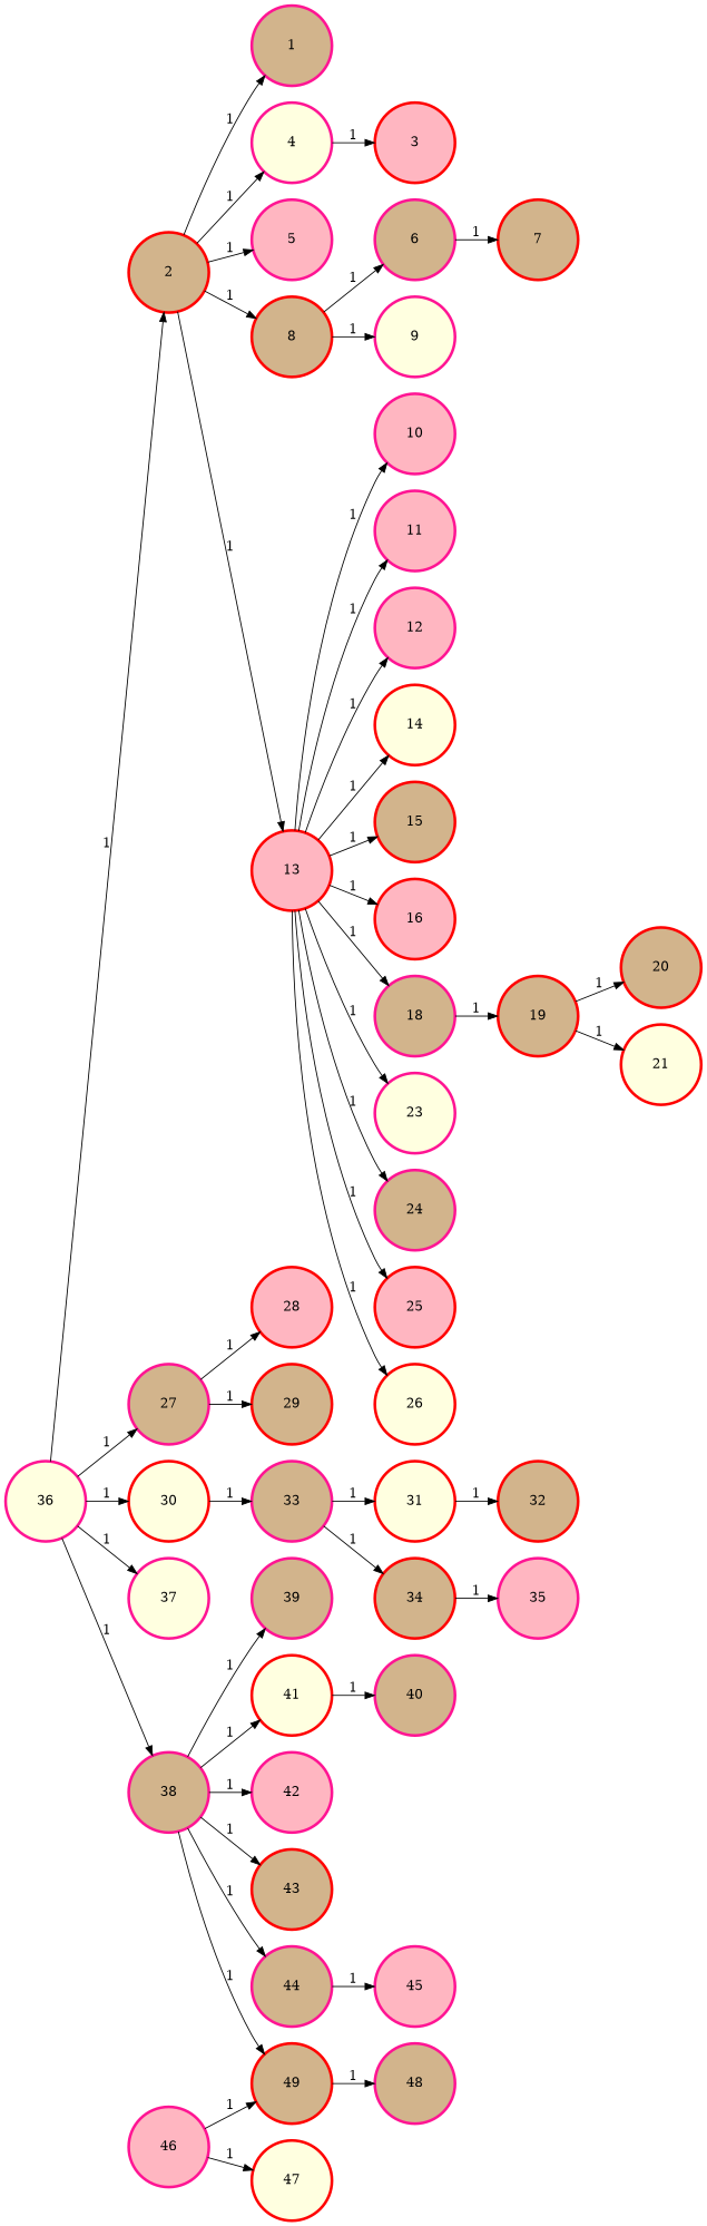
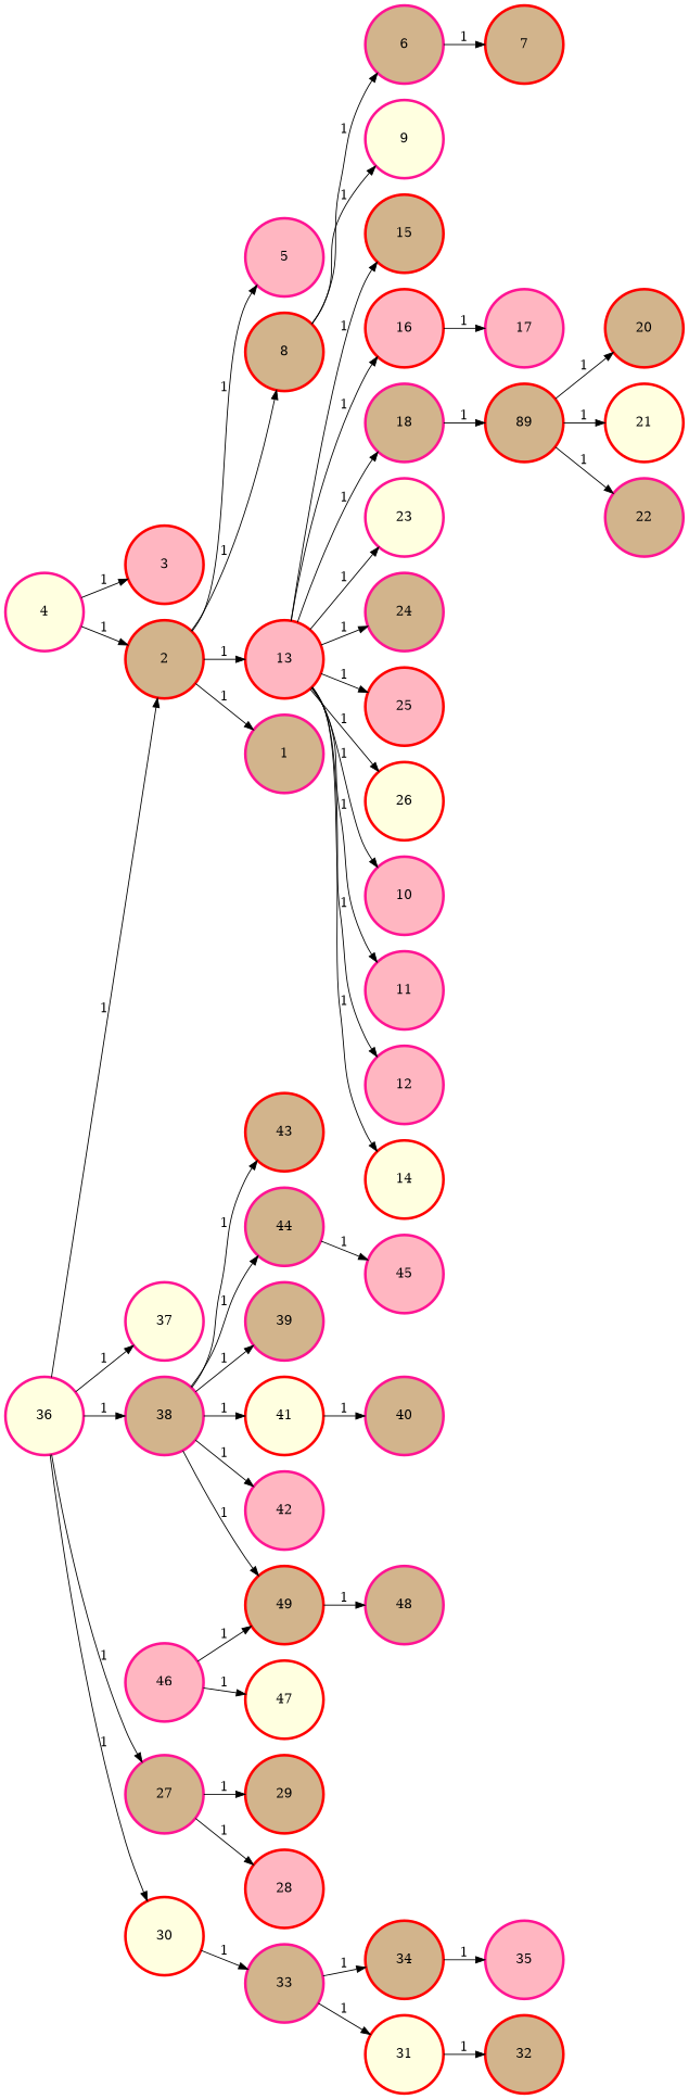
  digraph {
    rankdir=LR
    node [color=deeppink fillcolor=tan penwidth=3 style=filled]
    edge [color=black penwidth=1]
    n1 [height=1.2 label=1 width=1.2]
    n2 [color=red height=1.2 label=2 width=1.2]
    n3 [fillcolor=lightyellow height=1.2 label=4 width=1.2]
    n4 [fillcolor=lightpink height=1.2 label=5 width=1.2]
    n5 [color=red height=1.2 label=8 width=1.2]
    n6 [color=red fillcolor=lightpink height=1.2 label=13 width=1.2]
    n7 [color=red fillcolor=lightpink height=1.2 label=3 width=1.2]
    n8 [height=1.2 label=6 width=1.2]
    n9 [fillcolor=lightyellow height=1.2 label=9 width=1.2]
    n10 [fillcolor=lightpink height=1.2 label=10 width=1.2]
    n11 [fillcolor=lightpink height=1.2 label=11 width=1.2]
    n12 [fillcolor=lightpink height=1.2 label=12 width=1.2]
    n13 [color=red fillcolor=lightyellow height=1.2 label=14 width=1.2]
    n14 [color=red height=1.2 label=15 width=1.2]
    n15 [color=red fillcolor=lightpink height=1.2 label=16 width=1.2]
    n16 [height=1.2 label=18 width=1.2]
    n17 [fillcolor=lightyellow height=1.2 label=23 width=1.2]
    n18 [height=1.2 label=24 width=1.2]
    n19 [color=red fillcolor=lightpink height=1.2 label=25 width=1.2]
    n20 [color=red fillcolor=lightyellow height=1.2 label=26 width=1.2]
    n21 [color=red height=1.2 label=7 width=1.2]
-   n23 [color=red height=1.2 label=19 width=1.2]
+   n22 [fillcolor=lightpink height=1.2 label=17 width=1.2]
+   n23 [color=red height=1.2 label=89 width=1.2]
    n24 [color=red height=1.2 label=20 width=1.2]
    n25 [color=red fillcolor=lightyellow height=1.2 label=21 width=1.2]
+   n26 [height=1.2 label=22 width=1.2]
    n27 [height=1.2 label=27 width=1.2]
    n28 [color=red fillcolor=lightpink height=1.2 label=28 width=1.2]
    n29 [color=red height=1.2 label=29 width=1.2]
    n30 [color=red fillcolor=lightyellow height=1.2 label=30 width=1.2]
    n31 [height=1.2 label=33 width=1.2]
    n32 [color=red fillcolor=lightyellow height=1.2 label=31 width=1.2]
    n33 [color=red height=1.2 label=34 width=1.2]
    n34 [color=red height=1.2 label=32 width=1.2]
    n35 [fillcolor=lightpink height=1.2 label=35 width=1.2]
    n36 [fillcolor=lightyellow height=1.2 label=36 width=1.2]
    n37 [fillcolor=lightyellow height=1.2 label=37 width=1.2]
    n38 [height=1.2 label=38 width=1.2]
    n39 [height=1.2 label=39 width=1.2]
    n40 [color=red fillcolor=lightyellow height=1.2 label=41 width=1.2]
    n41 [fillcolor=lightpink height=1.2 label=42 width=1.2]
    n42 [color=red height=1.2 label=43 width=1.2]
    n43 [height=1.2 label=44 width=1.2]
    n44 [color=red height=1.2 label=49 width=1.2]
    n45 [height=1.2 label=40 width=1.2]
    n46 [fillcolor=lightpink height=1.2 label=45 width=1.2]
    n47 [fillcolor=lightpink height=1.2 label=46 width=1.2]
    n48 [color=red fillcolor=lightyellow height=1.2 label=47 width=1.2]
    n49 [height=1.2 label=48 width=1.2]
    n2 -> n1 [label=1]
-   n2 -> n3 [label=1]
+   n3 -> n2 [label=1]
    n2 -> n4 [label=1]
    n2 -> n5 [label=1]
    n2 -> n6 [label=1]
    n3 -> n7 [label=1]
    n5 -> n8 [label=1]
    n5 -> n9 [label=1]
    n6 -> n10 [label=1]
    n6 -> n11 [label=1]
    n6 -> n12 [label=1]
    n6 -> n13 [label=1]
    n6 -> n14 [label=1]
    n6 -> n15 [label=1]
    n6 -> n16 [label=1]
    n6 -> n17 [label=1]
    n6 -> n18 [label=1]
    n6 -> n19 [label=1]
    n6 -> n20 [label=1]
    n8 -> n21 [label=1]
+   n15 -> n22 [label=1]
    n16 -> n23 [label=1]
    n23 -> n24 [label=1]
    n23 -> n25 [label=1]
+   n23 -> n26 [label=1]
    n27 -> n28 [label=1]
    n27 -> n29 [label=1]
    n30 -> n31 [label=1]
    n31 -> n32 [label=1]
    n31 -> n33 [label=1]
    n32 -> n34 [label=1]
    n33 -> n35 [label=1]
    n36 -> n2 [label=1]
    n36 -> n27 [label=1]
    n36 -> n30 [label=1]
    n36 -> n37 [label=1]
    n36 -> n38 [label=1]
    n38 -> n39 [label=1]
    n38 -> n40 [label=1]
    n38 -> n41 [label=1]
    n38 -> n42 [label=1]
    n38 -> n43 [label=1]
    n38 -> n44 [label=1]
    n40 -> n45 [label=1]
    n43 -> n46 [label=1]
    n44 -> n49 [label=1]
    n47 -> n44 [label=1]
    n47 -> n48 [label=1]
  }
